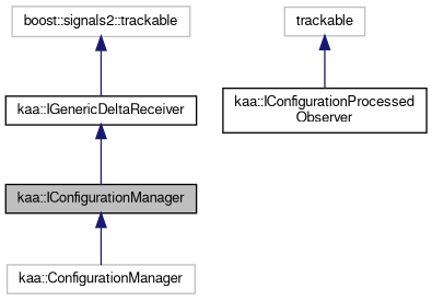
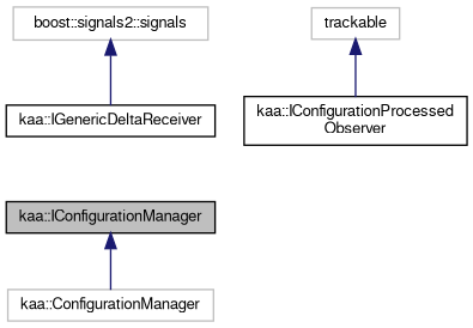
  digraph {
    node [color=black fontname=FreeSans fontsize=10 shape=record]
    edge [color=midnightblue dir=back fontname=FreeSans fontsize=10 labelfontname=FreeSans labelfontsize=10 style=solid]
    n1 [fillcolor=grey75 fontcolor=black height=0.2 label="kaa::IConfigurationManager" style=filled width=0.4]
    n2 [color=grey75 height=0.2 label="kaa::ConfigurationManager" width=0.4]
    n3 [height=0.2 label="kaa::IGenericDeltaReceiver" width=0.4]
-   n4 [color=grey75 height=0.2 label="boost::signals2::trackable" width=0.4]
+   n4 [color=grey75 height=0.2 label="boost::signals2::signals" width=0.4]
    n5 [height=0.2 label="kaa::IConfigurationProcessed\lObserver" width=0.4]
    n6 [color=grey75 height=0.2 label=trackable width=0.4]
    n1 -> n2
-   n3 -> n1
    n4 -> n3
    n6 -> n5
  }
